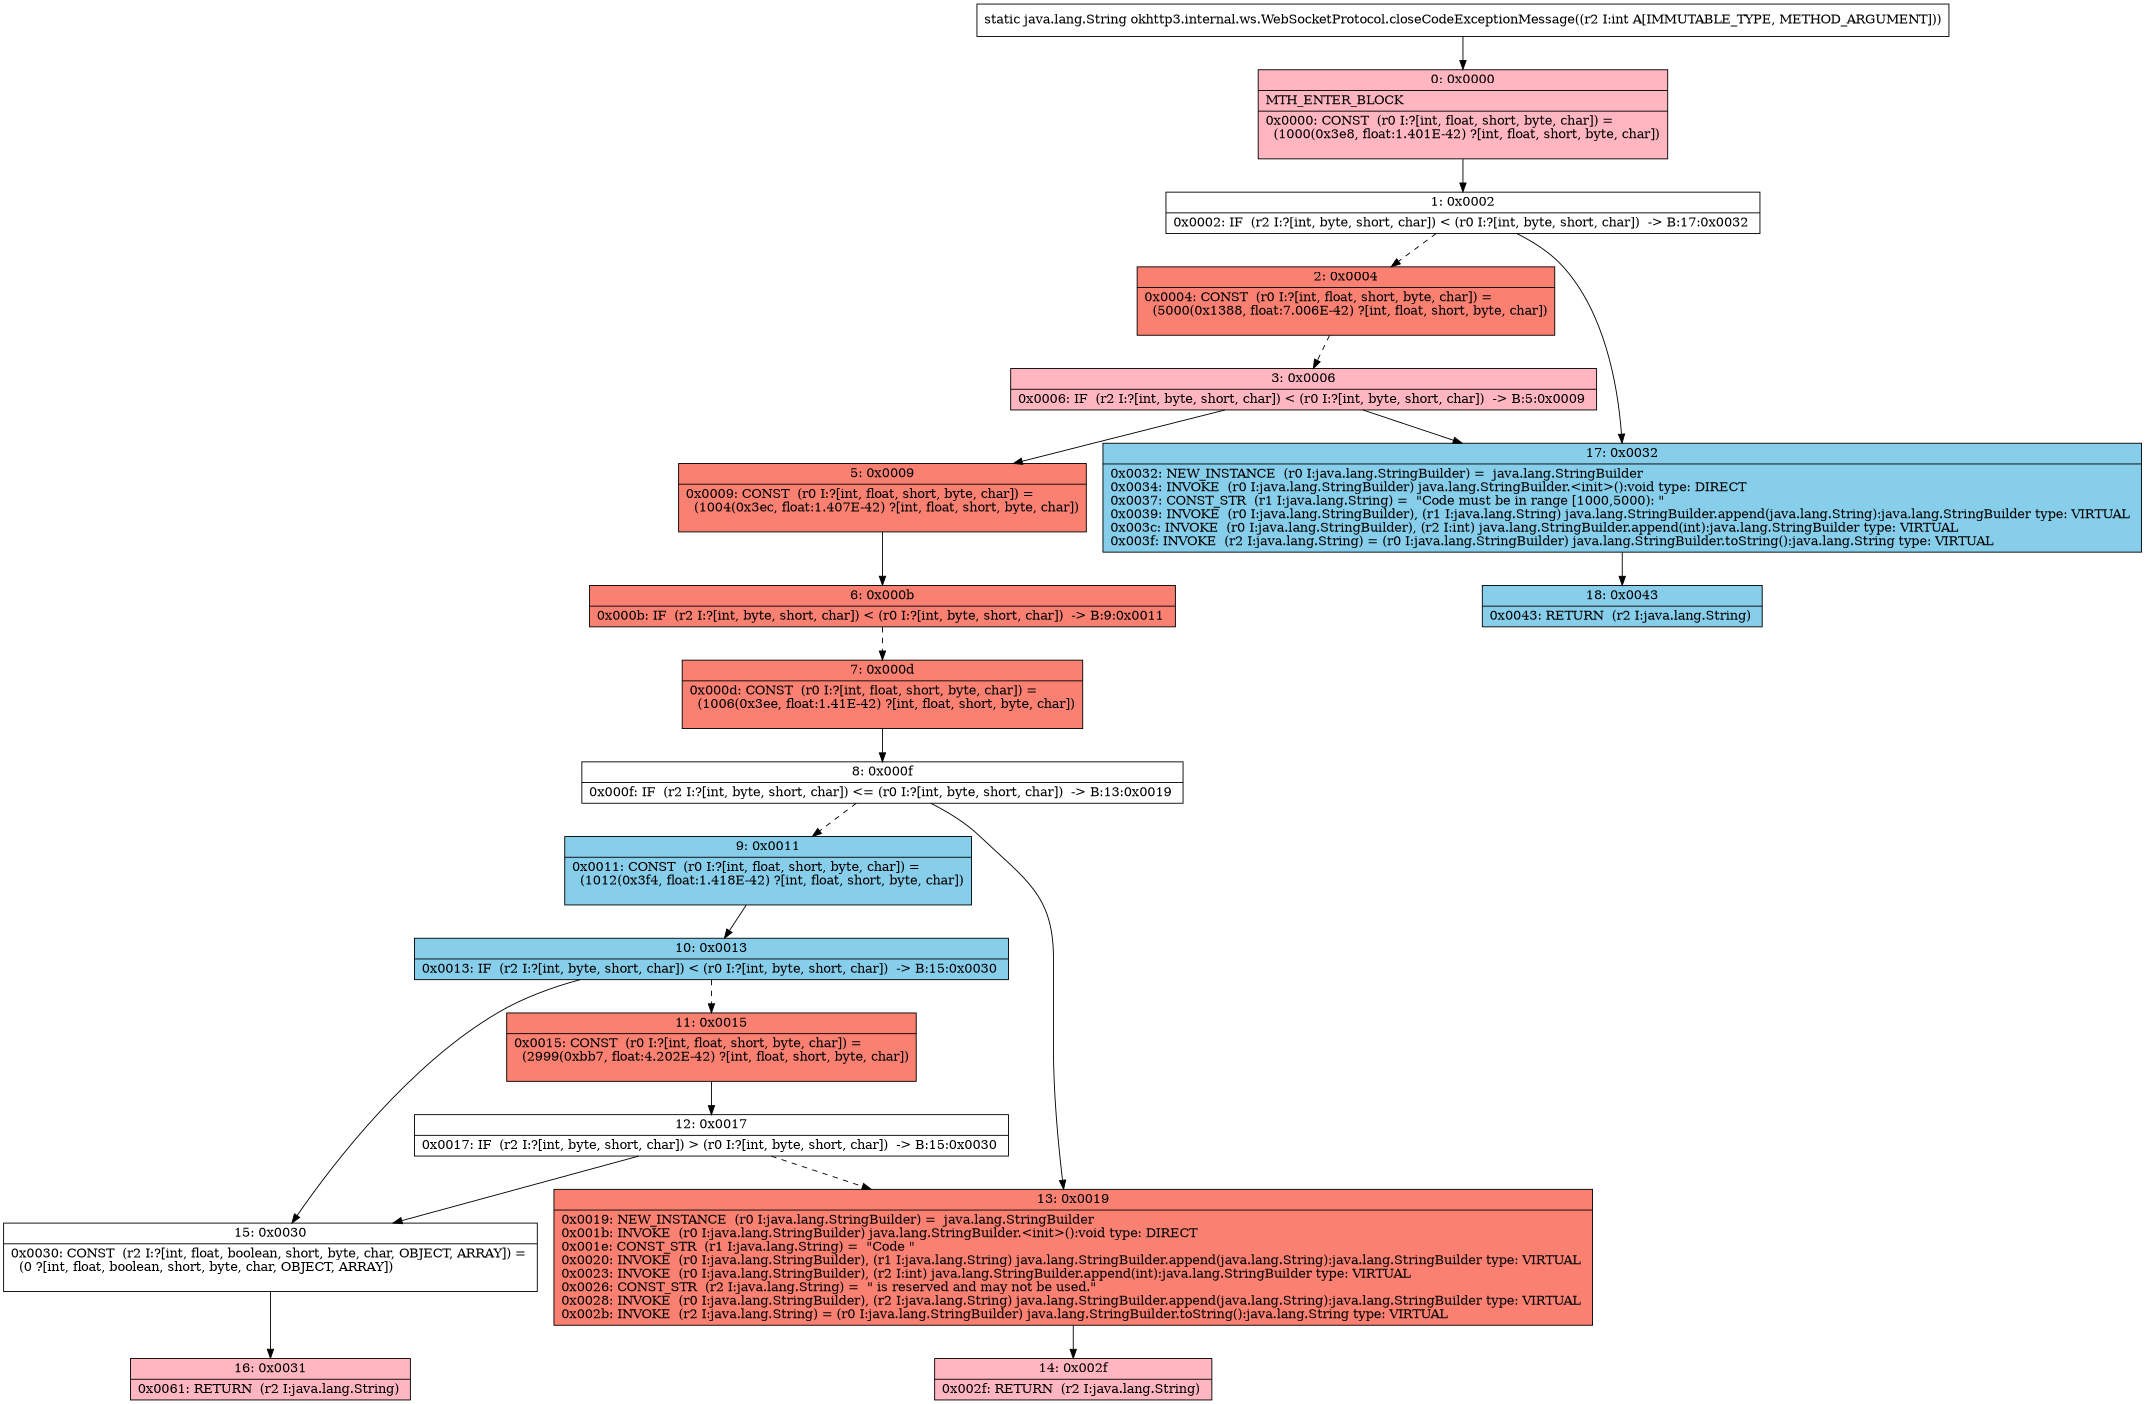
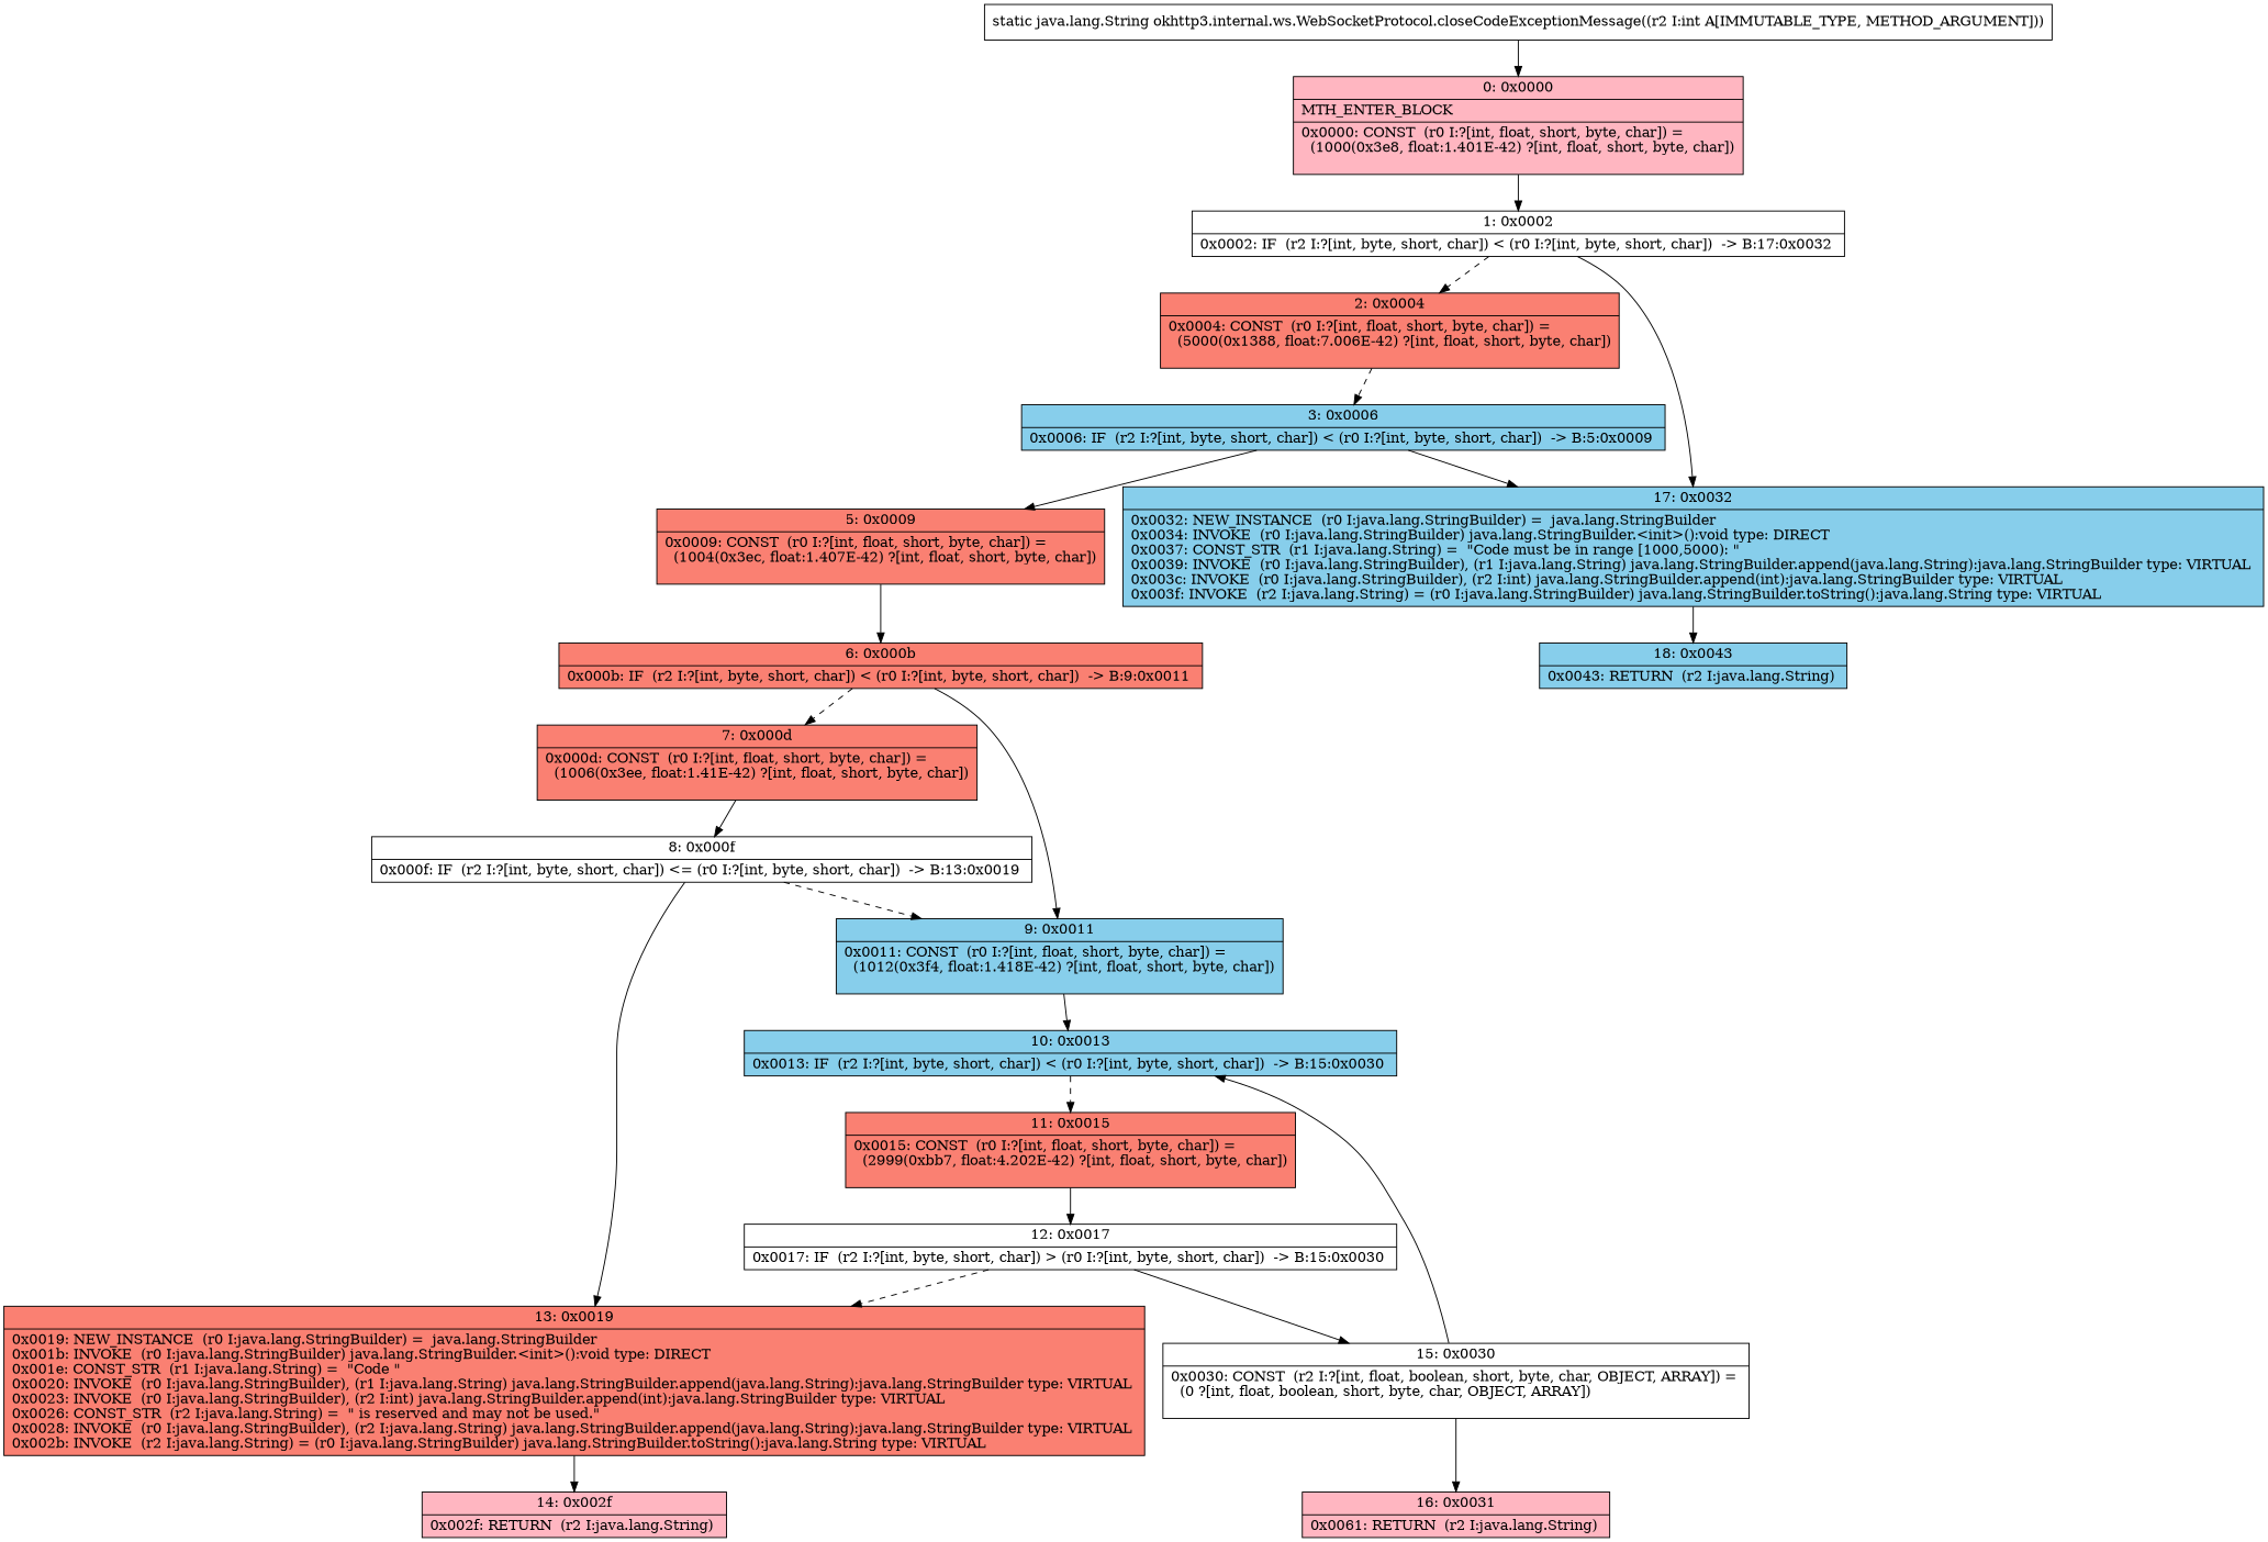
  digraph {
    node [fillcolor=salmon shape=record style=filled]
    n1 [fillcolor=lightpink label="{0\:\ 0x0000|MTH_ENTER_BLOCK\l|0x0000: CONST  (r0 I:?[int, float, short, byte, char]) = \l  (1000(0x3e8, float:1.401E\-42) ?[int, float, short, byte, char])\l \l}"]
    n2 [fillcolor=white label="{1\:\ 0x0002|0x0002: IF  (r2 I:?[int, byte, short, char]) \< (r0 I:?[int, byte, short, char])  \-\> B:17:0x0032 \l}"]
    n3 [label="{2\:\ 0x0004|0x0004: CONST  (r0 I:?[int, float, short, byte, char]) = \l  (5000(0x1388, float:7.006E\-42) ?[int, float, short, byte, char])\l \l}"]
    n4 [fillcolor=skyblue label="{17\:\ 0x0032|0x0032: NEW_INSTANCE  (r0 I:java.lang.StringBuilder) =  java.lang.StringBuilder \l0x0034: INVOKE  (r0 I:java.lang.StringBuilder) java.lang.StringBuilder.\<init\>():void type: DIRECT \l0x0037: CONST_STR  (r1 I:java.lang.String) =  \"Code must be in range [1000,5000): \" \l0x0039: INVOKE  (r0 I:java.lang.StringBuilder), (r1 I:java.lang.String) java.lang.StringBuilder.append(java.lang.String):java.lang.StringBuilder type: VIRTUAL \l0x003c: INVOKE  (r0 I:java.lang.StringBuilder), (r2 I:int) java.lang.StringBuilder.append(int):java.lang.StringBuilder type: VIRTUAL \l0x003f: INVOKE  (r2 I:java.lang.String) = (r0 I:java.lang.StringBuilder) java.lang.StringBuilder.toString():java.lang.String type: VIRTUAL \l}"]
-   n5 [fillcolor=lightpink label="{3\:\ 0x0006|0x0006: IF  (r2 I:?[int, byte, short, char]) \< (r0 I:?[int, byte, short, char])  \-\> B:5:0x0009 \l}"]
+   n5 [fillcolor=skyblue label="{3\:\ 0x0006|0x0006: IF  (r2 I:?[int, byte, short, char]) \< (r0 I:?[int, byte, short, char])  \-\> B:5:0x0009 \l}"]
    n6 [fillcolor=skyblue label="{18\:\ 0x0043|0x0043: RETURN  (r2 I:java.lang.String) \l}"]
    n7 [label="{5\:\ 0x0009|0x0009: CONST  (r0 I:?[int, float, short, byte, char]) = \l  (1004(0x3ec, float:1.407E\-42) ?[int, float, short, byte, char])\l \l}"]
    n8 [label="{6\:\ 0x000b|0x000b: IF  (r2 I:?[int, byte, short, char]) \< (r0 I:?[int, byte, short, char])  \-\> B:9:0x0011 \l}"]
    n9 [label="{7\:\ 0x000d|0x000d: CONST  (r0 I:?[int, float, short, byte, char]) = \l  (1006(0x3ee, float:1.41E\-42) ?[int, float, short, byte, char])\l \l}"]
    n10 [fillcolor=skyblue label="{9\:\ 0x0011|0x0011: CONST  (r0 I:?[int, float, short, byte, char]) = \l  (1012(0x3f4, float:1.418E\-42) ?[int, float, short, byte, char])\l \l}"]
    n11 [fillcolor=white label="{8\:\ 0x000f|0x000f: IF  (r2 I:?[int, byte, short, char]) \<= (r0 I:?[int, byte, short, char])  \-\> B:13:0x0019 \l}"]
    n12 [fillcolor=skyblue label="{10\:\ 0x0013|0x0013: IF  (r2 I:?[int, byte, short, char]) \< (r0 I:?[int, byte, short, char])  \-\> B:15:0x0030 \l}"]
    n13 [label="{13\:\ 0x0019|0x0019: NEW_INSTANCE  (r0 I:java.lang.StringBuilder) =  java.lang.StringBuilder \l0x001b: INVOKE  (r0 I:java.lang.StringBuilder) java.lang.StringBuilder.\<init\>():void type: DIRECT \l0x001e: CONST_STR  (r1 I:java.lang.String) =  \"Code \" \l0x0020: INVOKE  (r0 I:java.lang.StringBuilder), (r1 I:java.lang.String) java.lang.StringBuilder.append(java.lang.String):java.lang.StringBuilder type: VIRTUAL \l0x0023: INVOKE  (r0 I:java.lang.StringBuilder), (r2 I:int) java.lang.StringBuilder.append(int):java.lang.StringBuilder type: VIRTUAL \l0x0026: CONST_STR  (r2 I:java.lang.String) =  \" is reserved and may not be used.\" \l0x0028: INVOKE  (r0 I:java.lang.StringBuilder), (r2 I:java.lang.String) java.lang.StringBuilder.append(java.lang.String):java.lang.StringBuilder type: VIRTUAL \l0x002b: INVOKE  (r2 I:java.lang.String) = (r0 I:java.lang.StringBuilder) java.lang.StringBuilder.toString():java.lang.String type: VIRTUAL \l}"]
    n14 [fillcolor=lightpink label="{14\:\ 0x002f|0x002f: RETURN  (r2 I:java.lang.String) \l}"]
    n15 [label="{11\:\ 0x0015|0x0015: CONST  (r0 I:?[int, float, short, byte, char]) = \l  (2999(0xbb7, float:4.202E\-42) ?[int, float, short, byte, char])\l \l}"]
    n16 [fillcolor=white label="{15\:\ 0x0030|0x0030: CONST  (r2 I:?[int, float, boolean, short, byte, char, OBJECT, ARRAY]) = \l  (0 ?[int, float, boolean, short, byte, char, OBJECT, ARRAY])\l \l}"]
    n17 [fillcolor=white label="{12\:\ 0x0017|0x0017: IF  (r2 I:?[int, byte, short, char]) \> (r0 I:?[int, byte, short, char])  \-\> B:15:0x0030 \l}"]
    n18 [fillcolor=lightpink label="{16\:\ 0x0031|0x0061: RETURN  (r2 I:java.lang.String) \l}"]
    n19 [fillcolor=white label="{static java.lang.String okhttp3.internal.ws.WebSocketProtocol.closeCodeExceptionMessage((r2 I:int A[IMMUTABLE_TYPE, METHOD_ARGUMENT])) }"]
    n1 -> n2
    n2 -> n3 [style=dashed]
    n2 -> n4
    n3 -> n5 [style=dashed]
    n4 -> n6
    n5 -> n4 [style=solid]
    n5 -> n7
    n7 -> n8
    n8 -> n9 [style=dashed]
+   n8 -> n10
    n9 -> n11
    n10 -> n12
    n11 -> n10 [style=dashed]
    n11 -> n13
    n12 -> n15 [style=dashed]
-   n12 -> n16
+   n16 -> n12
    n13 -> n14
    n15 -> n17
    n16 -> n18
    n17 -> n13 [style=dashed]
    n17 -> n16
    n19 -> n1
  }
